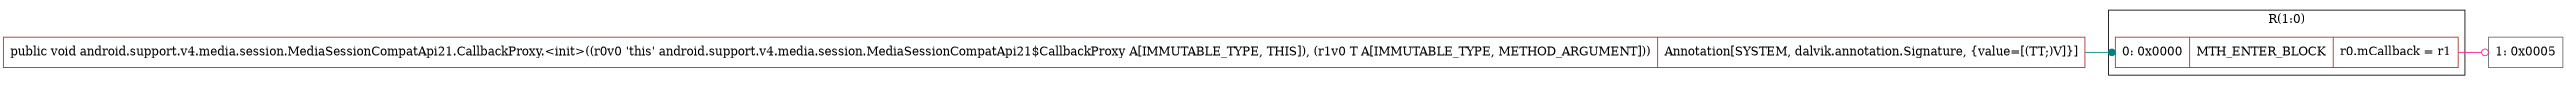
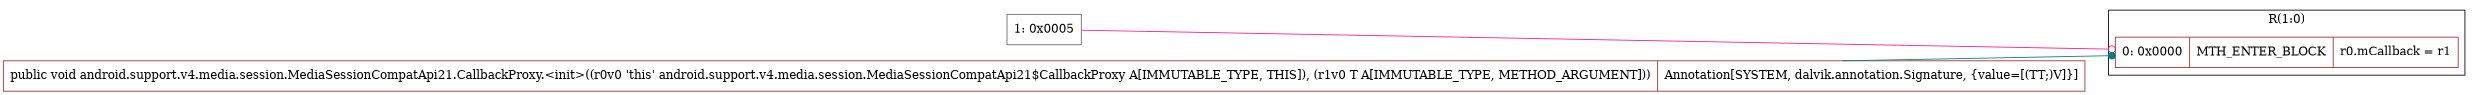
  digraph {
    rankdir=LR
    node [color=brown shape=record]
    n1 [label="{0\:\ 0x0000|MTH_ENTER_BLOCK\l|r0.mCallback = r1\l}"]
    n2 [color=gray40 label="{1\:\ 0x0005}"]
    n3 [label="{public void android.support.v4.media.session.MediaSessionCompatApi21.CallbackProxy.\<init\>((r0v0 'this' android.support.v4.media.session.MediaSessionCompatApi21$CallbackProxy A[IMMUTABLE_TYPE, THIS]), (r1v0 T A[IMMUTABLE_TYPE, METHOD_ARGUMENT]))  | Annotation[SYSTEM, dalvik.annotation.Signature, \{value=[(TT;)V]\}]\l}"]
    subgraph cluster_1 {
      label="R(1:0)"
      n1
    }
-   n1 -> n2 [color=deeppink arrowhead=odot]
+   n2 -> n1 [color=deeppink arrowhead=odot]
    n3 -> n1 [color=teal arrowhead=dot]
  }
